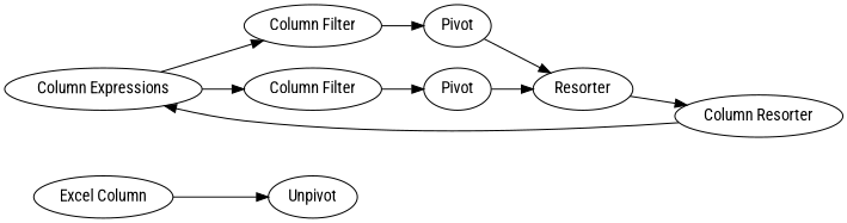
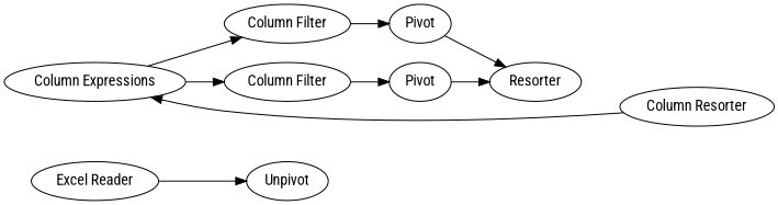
  digraph {
    fontname="Roboto Condensed"
    rankdir=LR
    node [fontname="Roboto Condensed"]
    edge [fontname="Roboto Condensed"]
-   n1 [label="Excel Column"]
+   n1 [label="Excel Reader"]
    n2 [label=Unpivot]
    n3 [label="Column Expressions"]
    n4 [label="Column Filter"]
    n5 [label="Column Filter"]
    n6 [label=Pivot]
    n7 [label=Pivot]
    n8 [label=Resorter]
    n9 [label="Column Resorter"]
    n1 -> n2
    n3 -> n4
    n3 -> n5
    n4 -> n6
    n5 -> n7
    n6 -> n8
    n7 -> n8
-   n8 -> n9
    n9 -> n3
  }
